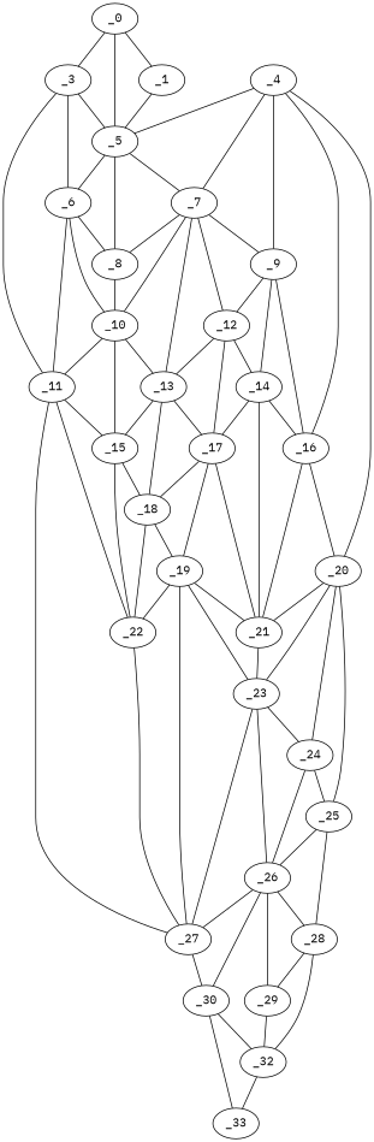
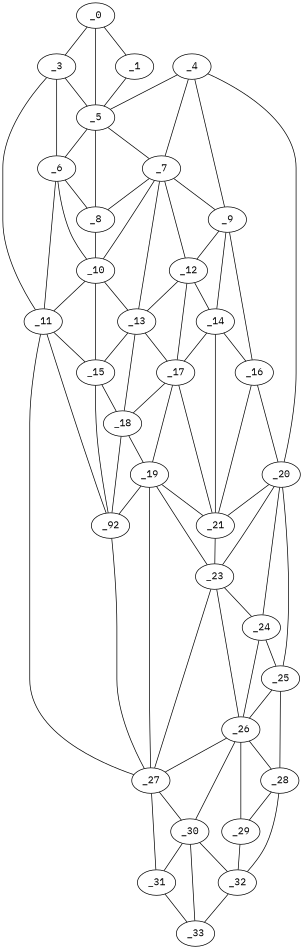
  graph {
    fontname="IBM Plex Mono"
    node [fontname="IBM Plex Mono" x=43 y=77]
    edge [fontname="IBM Plex Mono" valence=2]
    _0 [x=6]
    _1 [x=7 y=68]
    _3 [x=22 y=85]
    _5 [x=28 y=74]
    _6 [x=41 y=90]
    _11 [x=51 y=94]
    _7 [y=70]
    _8 [y=81]
    _10 [x=48 y=81]
    _15 [x=64 y=84]
-   _22 [x=78 y=79]
+   _22 [x=78 y=79 label=_92]
    _27 [x=100 y=72]
    _9 [x=48 y=49]
    _12 [x=57 y=61]
    _13 [x=58 y=75]
    _4 [x=23 y=57]
    _16 [x=67 y=40]
    _20 [x=77 y=36]
    _14 [x=60 y=44]
    _21 [x=78 y=58]
    _23 [x=87 y=54]
    _24 [x=88 y=38]
    _25 [x=95 y=36]
    _18 [x=71]
    _30 [x=117 y=57]
+   _31 [x=121 y=60]
    _17 [x=67 y=64]
    _26 [x=97 y=46]
    _28 [x=105 y=39]
    _19 [x=76 y=66]
    _32 [x=123 y=47]
    _33 [x=125 y=56]
    _29 [x=111 y=42]
    _0 -- _1 [valence=1]
    _0 -- _3 [valence=1]
    _0 -- _5
    _1 -- _5 [valence=1]
    _3 -- _5
    _3 -- _6 [valence=1]
    _3 -- _11 [valence=1]
    _5 -- _6
    _5 -- _7
    _5 -- _8
    _6 -- _11
    _6 -- _8
    _6 -- _10
    _11 -- _15 [valence=1]
    _11 -- _22
    _11 -- _27 [valence=1]
    _7 -- _8
    _7 -- _10
    _7 -- _9 [valence=1]
    _7 -- _12
    _7 -- _13 [valence=1]
    _8 -- _10
    _10 -- _11 [valence=1]
    _10 -- _15
    _10 -- _13 [valence=1]
    _15 -- _22
    _15 -- _18
    _22 -- _27
    _27 -- _30 [valence=1]
+   _27 -- _31 [valence=1]
    _9 -- _12
    _9 -- _16
    _9 -- _14
    _12 -- _13
    _12 -- _14 [valence=1]
    _12 -- _17
    _13 -- _15
    _13 -- _18
    _13 -- _17
    _4 -- _5 [valence=1]
    _4 -- _7 [valence=1]
    _4 -- _9
-   _4 -- _16
    _4 -- _20 [valence=1]
    _16 -- _20
    _16 -- _21 [valence=1]
    _20 -- _21
    _20 -- _23 [valence=1]
    _20 -- _24 [valence=1]
    _20 -- _25 [valence=1]
    _14 -- _16
    _14 -- _21
    _14 -- _17
    _21 -- _23
    _23 -- _27
    _23 -- _24
    _23 -- _26 [valence=1]
    _24 -- _25 [valence=1]
    _24 -- _26
    _25 -- _26
    _25 -- _28 [valence=1]
    _18 -- _22 [valence=1]
    _18 -- _19
+   _30 -- _31
    _30 -- _32
    _30 -- _33
+   _31 -- _33 [valence=1]
    _17 -- _21 [valence=1]
    _17 -- _18
    _17 -- _19 [valence=1]
    _26 -- _27
    _26 -- _30
    _26 -- _28
    _26 -- _29
    _28 -- _32 [valence=1]
    _28 -- _29 [valence=1]
    _19 -- _22
    _19 -- _27 [valence=1]
    _19 -- _21
    _19 -- _23
    _32 -- _33 [valence=1]
    _29 -- _32
  }
